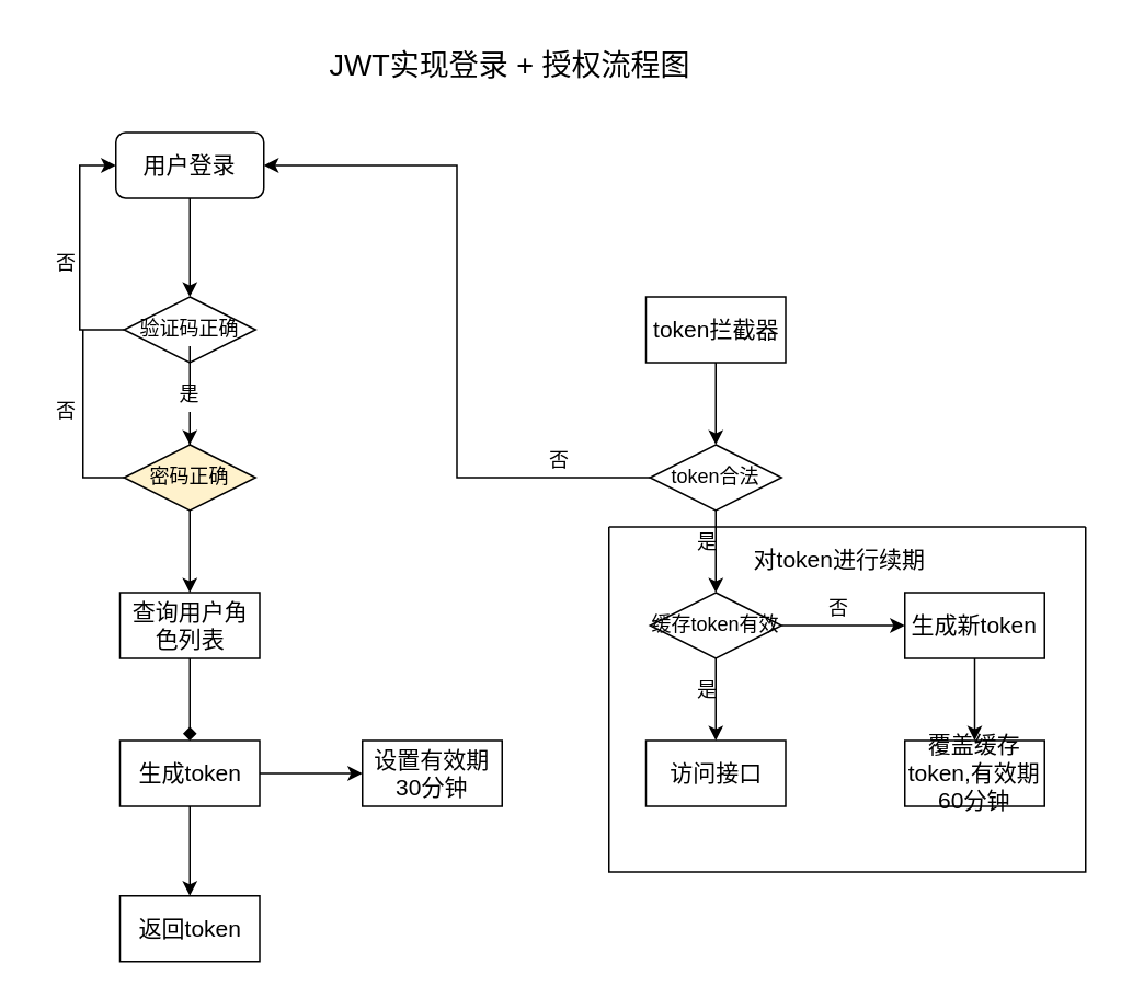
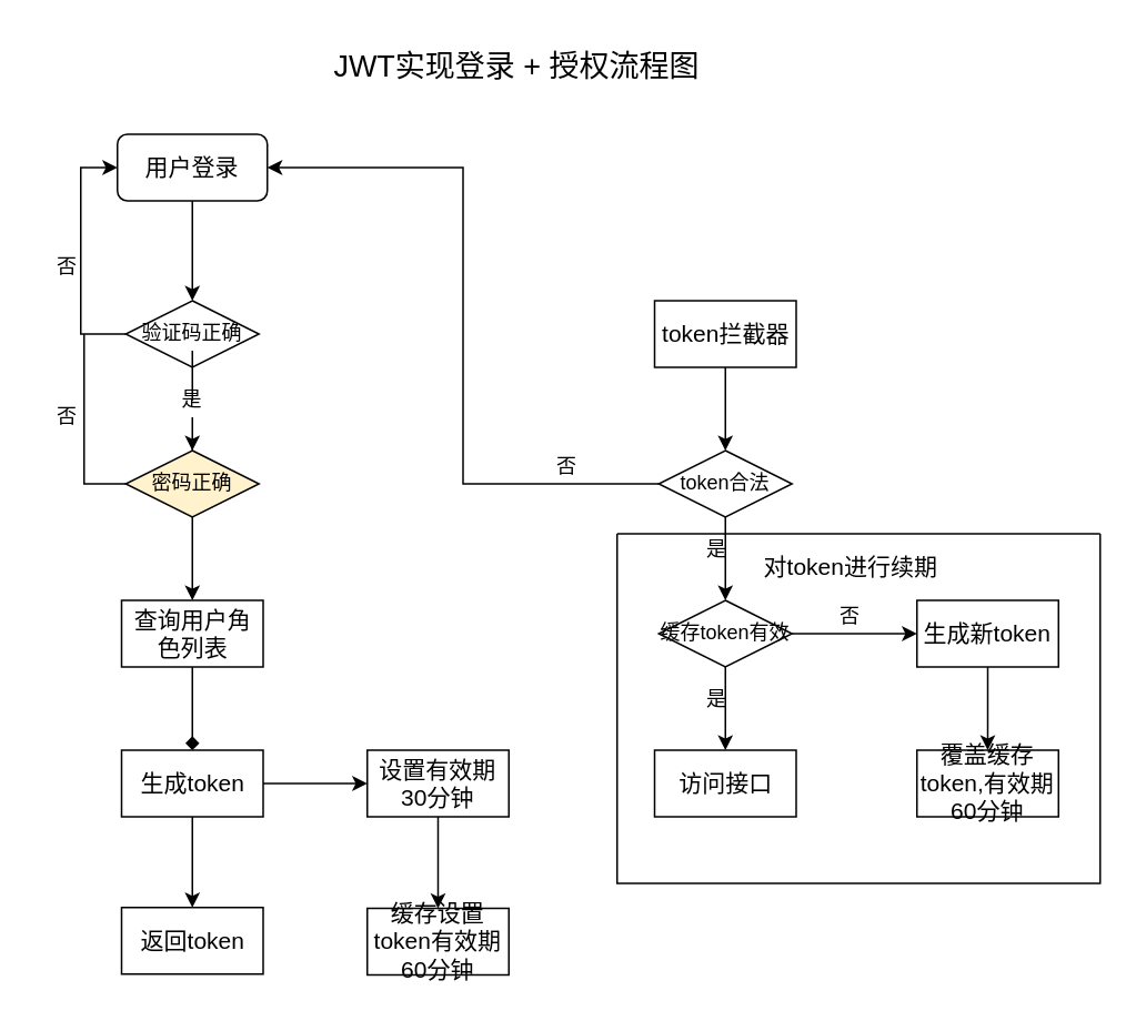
  <mxCell id="0" />
  <mxCell id="1" parent="0" />
  <mxCell id="2" style="edgeStyle=orthogonalEdgeStyle;rounded=0;orthogonalLoop=1;jettySize=auto;html=1;exitX=0.5;exitY=1;exitDx=0;exitDy=0;entryX=0.5;entryY=0;entryDx=0;entryDy=0;" edge="1" parent="1" source="3"><mxGeometry relative="1" as="geometry"><mxPoint x="115" y="180" as="targetPoint" /></mxGeometry></mxCell>
  <mxCell id="3" value="&lt;font style=&quot;font-size: 14px&quot;&gt;用户登录&lt;/font&gt;" style="rounded=1;whiteSpace=wrap;html=1;" vertex="1" parent="1"><mxGeometry x="70" y="80" width="90" height="40" as="geometry" /></mxCell>
  <mxCell id="4" style="edgeStyle=orthogonalEdgeStyle;rounded=0;orthogonalLoop=1;jettySize=auto;html=1;exitX=0.5;exitY=1;exitDx=0;exitDy=0;startArrow=none;" edge="1" parent="1" source="10" target="9"><mxGeometry relative="1" as="geometry" /></mxCell>
  <mxCell id="5" style="edgeStyle=orthogonalEdgeStyle;rounded=0;orthogonalLoop=1;jettySize=auto;html=1;exitX=0;exitY=0.5;exitDx=0;exitDy=0;entryX=0;entryY=0.5;entryDx=0;entryDy=0;" edge="1" parent="1" source="6" target="3"><mxGeometry relative="1" as="geometry"><mxPoint x="20" y="180" as="targetPoint" /><Array as="points"><mxPoint x="48" y="200" /><mxPoint x="48" y="100" /></Array></mxGeometry></mxCell>
  <mxCell id="6" value="验证码正确" style="rhombus;whiteSpace=wrap;html=1;" vertex="1" parent="1"><mxGeometry x="75" y="180" width="80" height="40" as="geometry" /></mxCell>
  <mxCell id="7" style="edgeStyle=orthogonalEdgeStyle;rounded=0;orthogonalLoop=1;jettySize=auto;html=1;exitX=0.5;exitY=1;exitDx=0;exitDy=0;entryX=0.5;entryY=0;entryDx=0;entryDy=0;" edge="1" parent="1" source="9" target="13"><mxGeometry relative="1" as="geometry" /></mxCell>
  <mxCell id="8" style="edgeStyle=orthogonalEdgeStyle;rounded=0;orthogonalLoop=1;jettySize=auto;html=1;exitX=0;exitY=0.5;exitDx=0;exitDy=0;endArrow=none;endFill=0;" edge="1" parent="1" source="9"><mxGeometry relative="1" as="geometry"><mxPoint x="50" y="200" as="targetPoint" /><Array as="points"><mxPoint x="50" y="290" /></Array></mxGeometry></mxCell>
  <mxCell id="9" value="密码正确" style="rhombus;whiteSpace=wrap;html=1;fillColor=#fff2cc;" vertex="1" parent="1"><mxGeometry x="75" y="270" width="80" height="40" as="geometry" /></mxCell>
  <mxCell id="10" value="是" style="text;html=1;strokeColor=none;fillColor=none;align=center;verticalAlign=middle;whiteSpace=wrap;rounded=0;" vertex="1" parent="1"><mxGeometry x="95" y="230" width="40" height="20" as="geometry" /></mxCell>
  <mxCell id="11" value="" style="edgeStyle=orthogonalEdgeStyle;rounded=0;orthogonalLoop=1;jettySize=auto;html=1;exitX=0.5;exitY=1;exitDx=0;exitDy=0;endArrow=none;" edge="1" parent="1" source="6" target="10"><mxGeometry relative="1" as="geometry"><mxPoint x="115" y="220" as="sourcePoint" /><mxPoint x="115" y="270" as="targetPoint" /></mxGeometry></mxCell>
  <mxCell id="12" style="edgeStyle=orthogonalEdgeStyle;rounded=0;orthogonalLoop=1;jettySize=auto;html=1;exitX=0.5;exitY=1;exitDx=0;exitDy=0;entryX=0.5;entryY=0;entryDx=0;entryDy=0;endArrow=diamond;" edge="1" parent="1" source="13" target="17"><mxGeometry relative="1" as="geometry" /></mxCell>
  <mxCell id="13" value="&lt;font style=&quot;font-size: 14px&quot;&gt;查询用户角色列表&lt;/font&gt;" style="rounded=0;whiteSpace=wrap;html=1;" vertex="1" parent="1"><mxGeometry x="72.5" y="360" width="85" height="40" as="geometry" /></mxCell>
  <mxCell id="14" value="否" style="text;html=1;strokeColor=none;fillColor=none;align=center;verticalAlign=middle;whiteSpace=wrap;rounded=0;" vertex="1" parent="1"><mxGeometry x="20" y="240" width="40" height="20" as="geometry" /></mxCell>
  <mxCell id="15" style="edgeStyle=orthogonalEdgeStyle;rounded=0;orthogonalLoop=1;jettySize=auto;html=1;exitX=0.5;exitY=1;exitDx=0;exitDy=0;entryX=0.5;entryY=0;entryDx=0;entryDy=0;" edge="1" parent="1" source="17" target="18"><mxGeometry relative="1" as="geometry" /></mxCell>
  <mxCell id="16" style="edgeStyle=orthogonalEdgeStyle;rounded=0;orthogonalLoop=1;jettySize=auto;html=1;exitX=1;exitY=0.5;exitDx=0;exitDy=0;entryX=0;entryY=0.5;entryDx=0;entryDy=0;" edge="1" parent="1" source="17" target="20"><mxGeometry relative="1" as="geometry" /></mxCell>
  <mxCell id="17" value="&lt;font style=&quot;font-size: 14px&quot;&gt;生成token&lt;/font&gt;" style="rounded=0;whiteSpace=wrap;html=1;" vertex="1" parent="1"><mxGeometry x="72.5" y="450" width="85" height="40" as="geometry" /></mxCell>
  <mxCell id="18" value="&lt;font style=&quot;font-size: 14px&quot;&gt;返回token&lt;/font&gt;" style="rounded=0;whiteSpace=wrap;html=1;" vertex="1" parent="1"><mxGeometry x="72.5" y="544.5" width="85" height="40" as="geometry" /></mxCell>
+ <mxCell id="19" style="edgeStyle=orthogonalEdgeStyle;rounded=0;orthogonalLoop=1;jettySize=auto;html=1;exitX=0.5;exitY=1;exitDx=0;exitDy=0;entryX=0.5;entryY=0;entryDx=0;entryDy=0;" edge="1" parent="1" source="20" target="21"><mxGeometry relative="1" as="geometry" /></mxCell>
  <mxCell id="20" value="&lt;font style=&quot;font-size: 14px&quot;&gt;设置有效期30分钟&lt;/font&gt;" style="rounded=0;whiteSpace=wrap;html=1;" vertex="1" parent="1"><mxGeometry x="220" y="450" width="85" height="40" as="geometry" /></mxCell>
+ <mxCell id="21" value="&lt;font style=&quot;font-size: 14px&quot;&gt;缓存设置token有效期60分钟&lt;/font&gt;" style="rounded=0;whiteSpace=wrap;html=1;" vertex="1" parent="1"><mxGeometry x="220" y="545" width="85" height="40" as="geometry" /></mxCell>
  <mxCell id="22" style="edgeStyle=orthogonalEdgeStyle;rounded=0;orthogonalLoop=1;jettySize=auto;html=1;exitX=0.5;exitY=1;exitDx=0;exitDy=0;entryX=0.5;entryY=0;entryDx=0;entryDy=0;" edge="1" parent="1" source="23" target="26"><mxGeometry relative="1" as="geometry" /></mxCell>
  <mxCell id="23" value="&lt;span style=&quot;font-size: 14px&quot;&gt;token拦截器&lt;/span&gt;" style="rounded=0;whiteSpace=wrap;html=1;" vertex="1" parent="1"><mxGeometry x="392.5" y="180" width="85" height="40" as="geometry" /></mxCell>
  <mxCell id="24" style="edgeStyle=orthogonalEdgeStyle;rounded=0;orthogonalLoop=1;jettySize=auto;html=1;exitX=0.5;exitY=1;exitDx=0;exitDy=0;entryX=0.5;entryY=0;entryDx=0;entryDy=0;" edge="1" parent="1" source="26" target="29"><mxGeometry relative="1" as="geometry" /></mxCell>
  <mxCell id="25" style="edgeStyle=orthogonalEdgeStyle;rounded=0;orthogonalLoop=1;jettySize=auto;html=1;exitX=0;exitY=0.5;exitDx=0;exitDy=0;entryX=1;entryY=0.5;entryDx=0;entryDy=0;" edge="1" parent="1" source="26" target="3"><mxGeometry relative="1" as="geometry" /></mxCell>
  <mxCell id="26" value="token合法" style="rhombus;whiteSpace=wrap;html=1;" vertex="1" parent="1"><mxGeometry x="395" y="270" width="80" height="40" as="geometry" /></mxCell>
  <mxCell id="27" style="edgeStyle=orthogonalEdgeStyle;rounded=0;orthogonalLoop=1;jettySize=auto;html=1;exitX=0.5;exitY=1;exitDx=0;exitDy=0;entryX=0.5;entryY=0;entryDx=0;entryDy=0;" edge="1" parent="1" source="29" target="31"><mxGeometry relative="1" as="geometry" /></mxCell>
  <mxCell id="28" style="edgeStyle=orthogonalEdgeStyle;rounded=0;orthogonalLoop=1;jettySize=auto;html=1;exitX=1;exitY=0.5;exitDx=0;exitDy=0;entryX=0;entryY=0.5;entryDx=0;entryDy=0;endArrow=classic;endFill=1;" edge="1" parent="1" source="29" target="36"><mxGeometry relative="1" as="geometry" /></mxCell>
  <mxCell id="29" value="缓存token有效" style="rhombus;whiteSpace=wrap;html=1;" vertex="1" parent="1"><mxGeometry x="395" y="360" width="80" height="40" as="geometry" /></mxCell>
  <mxCell id="30" value="是" style="text;html=1;strokeColor=none;fillColor=none;align=center;verticalAlign=middle;whiteSpace=wrap;rounded=0;" vertex="1" parent="1"><mxGeometry x="410" y="320" width="40" height="20" as="geometry" /></mxCell>
  <mxCell id="31" value="&lt;font style=&quot;font-size: 14px&quot;&gt;访问接口&lt;/font&gt;" style="rounded=0;whiteSpace=wrap;html=1;" vertex="1" parent="1"><mxGeometry x="392.5" y="450" width="85" height="40" as="geometry" /></mxCell>
  <mxCell id="32" value="是" style="text;html=1;strokeColor=none;fillColor=none;align=center;verticalAlign=middle;whiteSpace=wrap;rounded=0;" vertex="1" parent="1"><mxGeometry x="410" y="410" width="40" height="20" as="geometry" /></mxCell>
  <mxCell id="33" value="否" style="text;html=1;strokeColor=none;fillColor=none;align=center;verticalAlign=middle;whiteSpace=wrap;rounded=0;" vertex="1" parent="1"><mxGeometry x="320" y="270" width="40" height="20" as="geometry" /></mxCell>
  <mxCell id="34" value="否" style="text;html=1;strokeColor=none;fillColor=none;align=center;verticalAlign=middle;whiteSpace=wrap;rounded=0;" vertex="1" parent="1"><mxGeometry x="20" y="150" width="40" height="20" as="geometry" /></mxCell>
  <mxCell id="35" style="edgeStyle=orthogonalEdgeStyle;rounded=0;orthogonalLoop=1;jettySize=auto;html=1;exitX=0.5;exitY=1;exitDx=0;exitDy=0;entryX=0.5;entryY=0;entryDx=0;entryDy=0;endArrow=classic;endFill=1;" edge="1" parent="1" source="36" target="37"><mxGeometry relative="1" as="geometry" /></mxCell>
  <mxCell id="36" value="&lt;font style=&quot;font-size: 14px&quot;&gt;生成新token&lt;/font&gt;" style="rounded=0;whiteSpace=wrap;html=1;" vertex="1" parent="1"><mxGeometry x="550" y="360" width="85" height="40" as="geometry" /></mxCell>
  <mxCell id="37" value="&lt;font style=&quot;font-size: 14px&quot;&gt;覆盖缓存token,有效期60分钟&lt;/font&gt;" style="rounded=0;whiteSpace=wrap;html=1;" vertex="1" parent="1"><mxGeometry x="550" y="450" width="85" height="40" as="geometry" /></mxCell>
  <mxCell id="38" value="否" style="text;html=1;strokeColor=none;fillColor=none;align=center;verticalAlign=middle;whiteSpace=wrap;rounded=0;" vertex="1" parent="1"><mxGeometry x="490" y="360" width="40" height="20" as="geometry" /></mxCell>
  <mxCell id="39" value="" style="swimlane;startSize=0;" vertex="1" parent="1"><mxGeometry x="370" y="320" width="290" height="210" as="geometry"><mxRectangle x="420" y="320" width="50" height="40" as="alternateBounds" /></mxGeometry></mxCell>
  <mxCell id="40" value="&lt;font style=&quot;font-size: 14px&quot;&gt;对token进行续期&lt;/font&gt;" style="text;html=1;align=center;verticalAlign=middle;resizable=0;points=[];autosize=1;strokeColor=none;" vertex="1" parent="39"><mxGeometry x="80" y="10" width="120" height="20" as="geometry" /></mxCell>
  <mxCell id="41" value="&lt;font style=&quot;font-size: 18px&quot;&gt;JWT实现登录 + 授权流程图&lt;/font&gt;" style="text;html=1;strokeColor=none;fillColor=none;align=center;verticalAlign=middle;whiteSpace=wrap;rounded=0;" vertex="1" parent="1"><mxGeometry x="190" y="20" width="240" height="40" as="geometry" /></mxCell>
